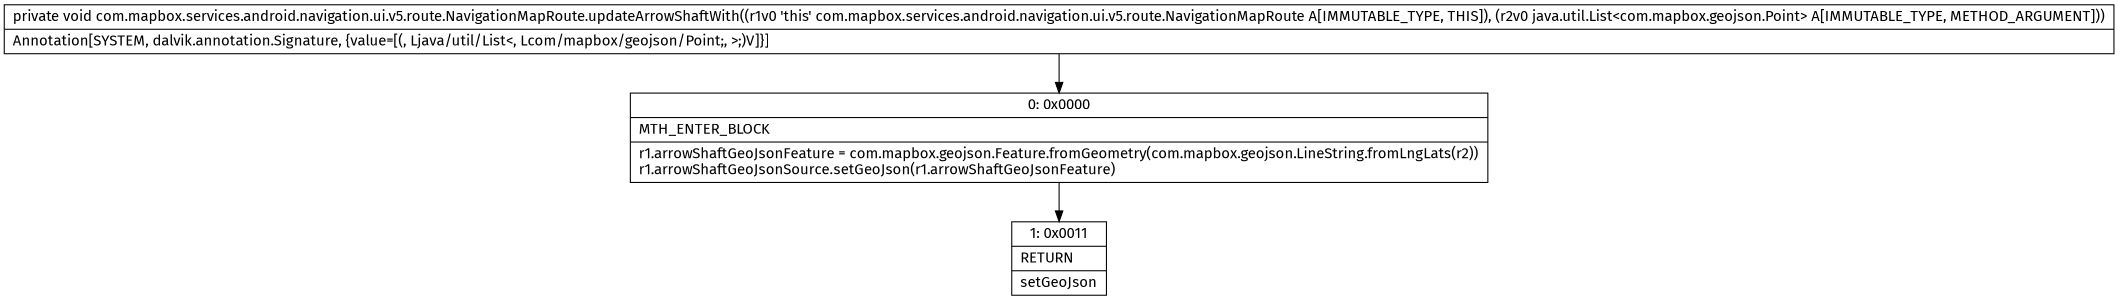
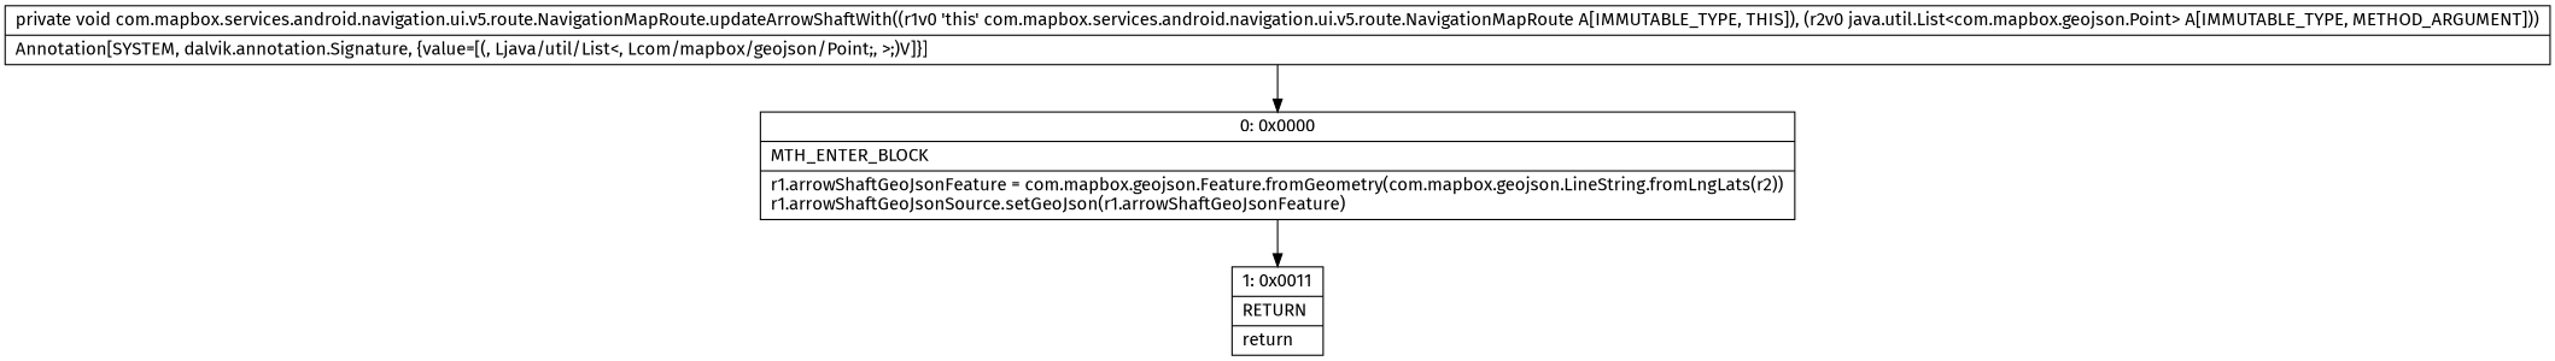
  digraph {
    fontname="Fira Sans"
    node [shape=record fontname="Fira Sans"]
    edge [fontname="Fira Sans"]
    n1 [label="{0\:\ 0x0000|MTH_ENTER_BLOCK\l|r1.arrowShaftGeoJsonFeature = com.mapbox.geojson.Feature.fromGeometry(com.mapbox.geojson.LineString.fromLngLats(r2))\lr1.arrowShaftGeoJsonSource.setGeoJson(r1.arrowShaftGeoJsonFeature)\l}"]
-   n2 [label="{1\:\ 0x0011|RETURN\l|setGeoJson\l}"]
+   n2 [label="{1\:\ 0x0011|RETURN\l|return\l}"]
    n3 [label="{private void com.mapbox.services.android.navigation.ui.v5.route.NavigationMapRoute.updateArrowShaftWith((r1v0 'this' com.mapbox.services.android.navigation.ui.v5.route.NavigationMapRoute A[IMMUTABLE_TYPE, THIS]), (r2v0 java.util.List\<com.mapbox.geojson.Point\> A[IMMUTABLE_TYPE, METHOD_ARGUMENT]))  | Annotation[SYSTEM, dalvik.annotation.Signature, \{value=[(, Ljava\/util\/List\<, Lcom\/mapbox\/geojson\/Point;, \>;)V]\}]\l}"]
    n1 -> n2
    n3 -> n1
  }
